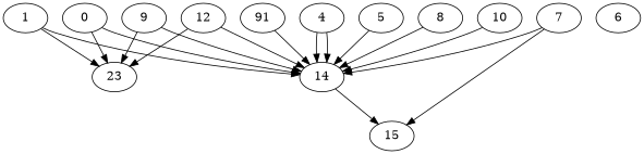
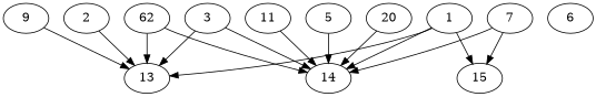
  digraph {
    node [alpha=0.17]
    1 [expect_size=40889344]
-   13 [alpha=0.14 expect_size=35824640 label=23]
+   13 [alpha=0.14 expect_size=35824640]
    14 [alpha=0.04 expect_size=19661824]
    15 [alpha=0.08 expect_size=36151296]
-   3 [alpha=0.13 expect_size=17111040 label=0]
-   4 [alpha=0.07 expect_size=33486848]
+   2 [expect_size=51361792]
+   3 [alpha=0.13 expect_size=17111040]
    5 [alpha=0.19 expect_size=6392832]
    6 [alpha=0.09 expect_size=17130496]
    7 [alpha=0.06 expect_size=47902720]
-   8 [alpha=0.15 expect_size=11445248]
    9 [alpha=0.05 expect_size=38294528]
-   10 [expect_size=30732288]
-   11 [alpha=0.04 expect_size=50594816 label=91]
-   12 [alpha=0.09 expect_size=42676224]
+   10 [expect_size=30732288 label=20]
+   11 [alpha=0.04 expect_size=50594816]
+   12 [alpha=0.09 expect_size=42676224 label=62]
    1 -> 13
    1 -> 14
-   14 -> 15
+   1 -> 15
+   2 -> 13
    3 -> 13
    3 -> 14
-   4 -> 14
-   4 -> 14
    5 -> 14
    7 -> 14
    7 -> 15
-   8 -> 14
    9 -> 13
-   9 -> 14
    10 -> 14
    11 -> 14
    12 -> 13
    12 -> 14
  }
